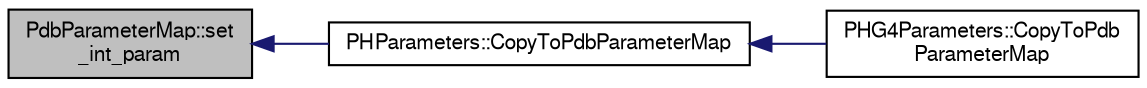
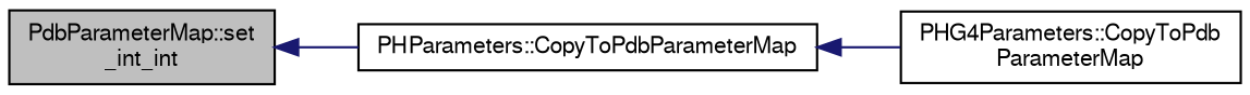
  digraph {
    rankdir=LR
    node [color=black fontname=FreeSans fontsize=10 shape=record]
    edge [color=midnightblue dir=back fontname=FreeSans fontsize=10 labelfontname=FreeSans labelfontsize=10 style=solid]
-   n1 [fillcolor=grey75 fontcolor=black height=0.2 label="PdbParameterMap::set\l_int_param" style=filled width=0.4]
+   n1 [fillcolor=grey75 fontcolor=black height=0.2 label="PdbParameterMap::set\l_int_int" style=filled width=0.4]
    n2 [height=0.2 label="PHParameters::CopyToPdbParameterMap" width=0.4]
    n3 [height=0.2 label="PHG4Parameters::CopyToPdb\lParameterMap" width=0.4]
    n1 -> n2
    n2 -> n3
  }
